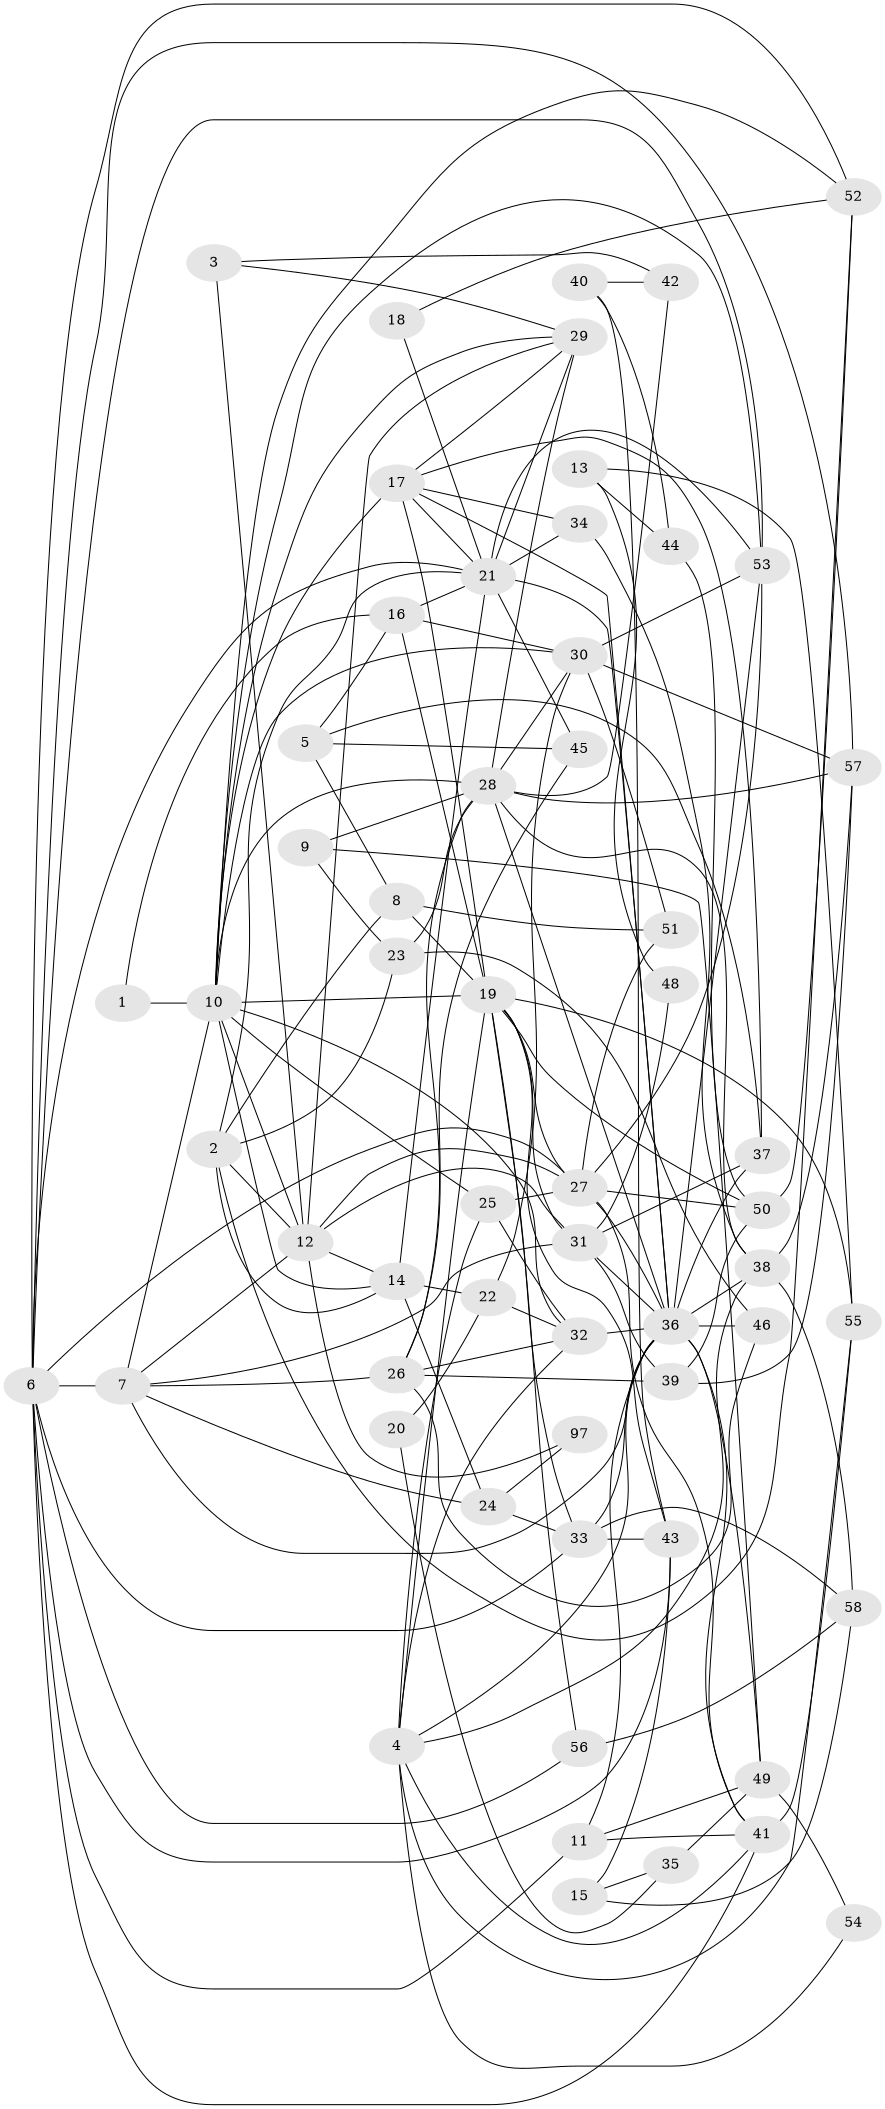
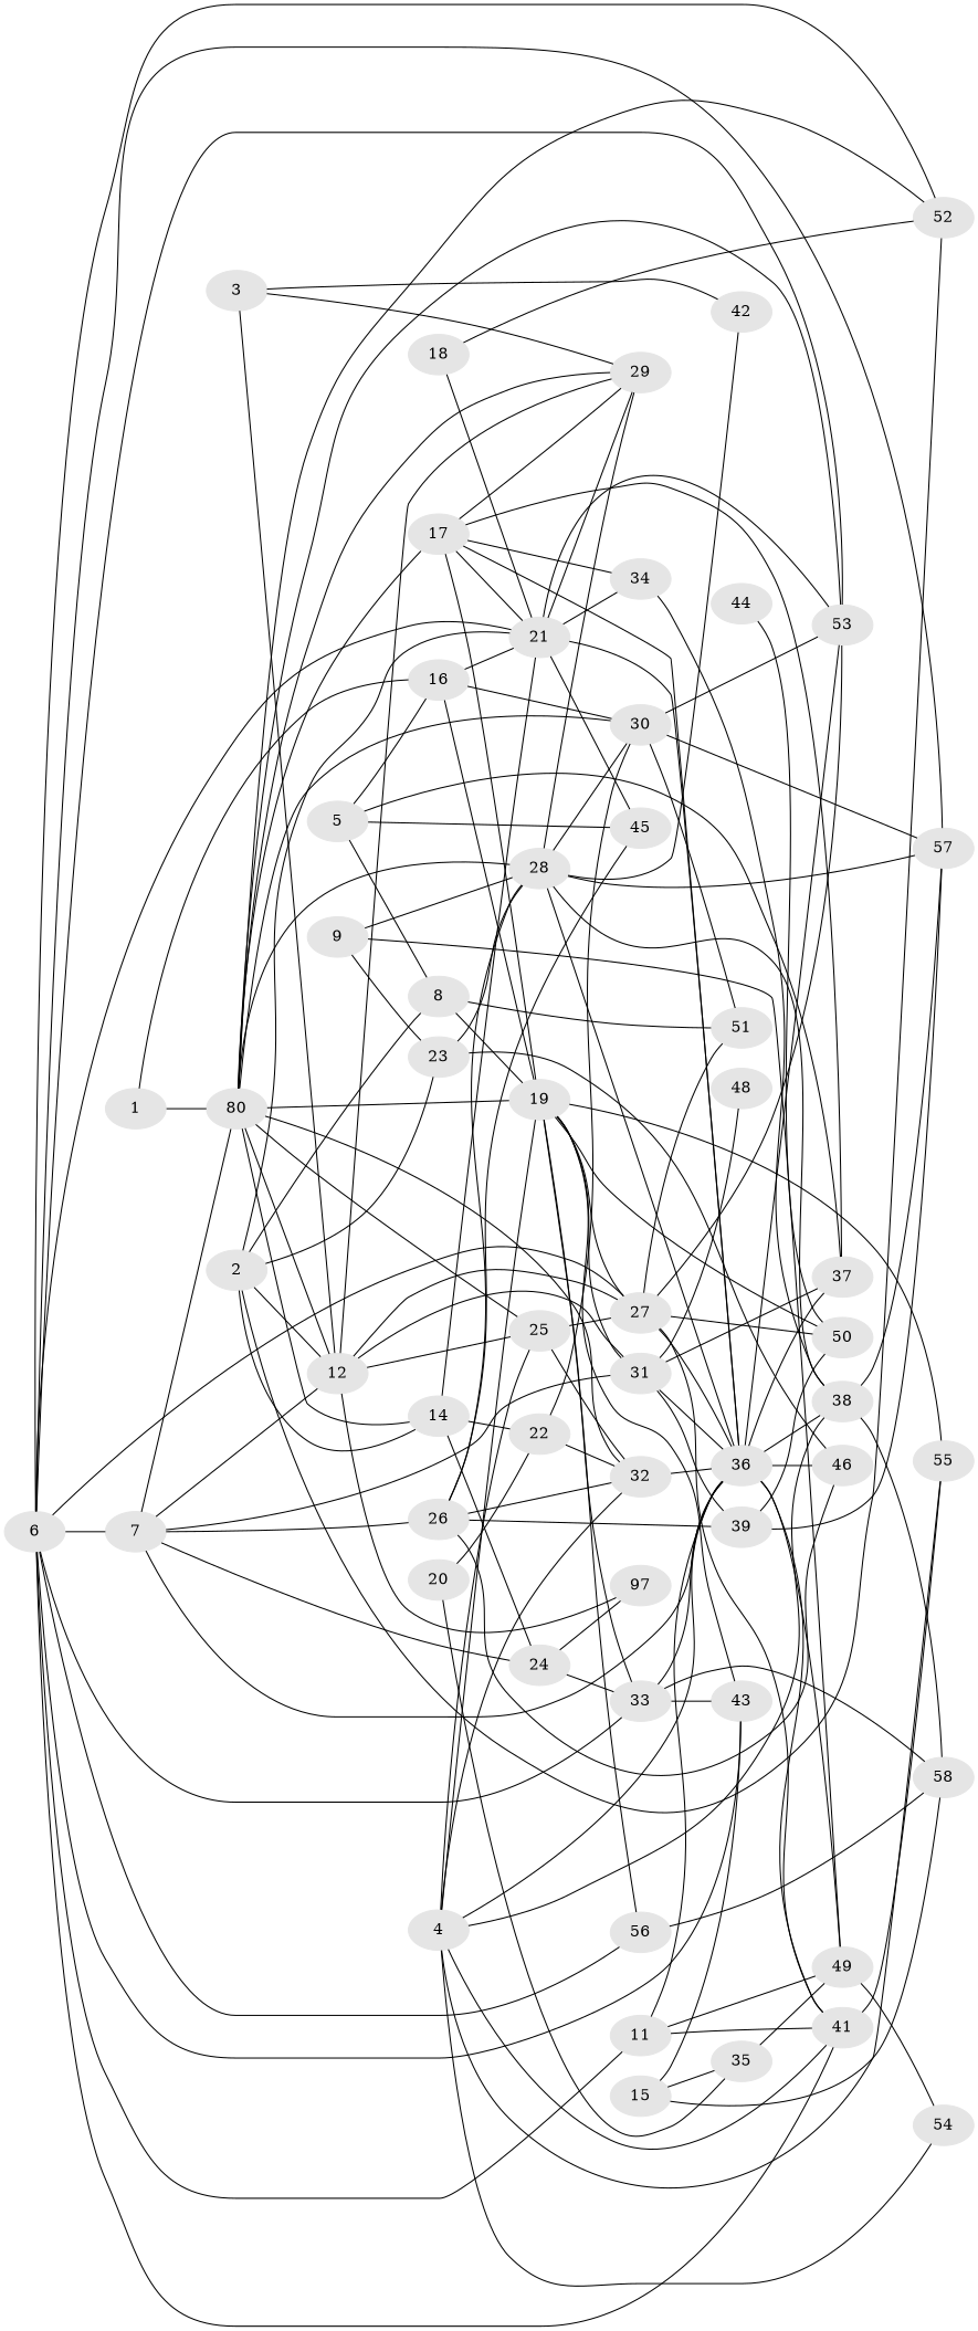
  graph {
    rankdir=LR
    node [color=gray90 style=filled]
    edge [weight=1.0]
    1
-   10
+   10 [label=80]
    16
    12
    14
    52
    29
    19
    25
    32
    53
    28
    17
    30
    21
    2
    8
    23
    51
    27
    31
    n22 [label=97]
    24
    22
    36
    45
    34
    46
    3
    42
    4
    38
    41
    54
    55
    33
    43
    56
    50
    37
    49
    57
    58
    5
    6
    7
    11
    26
    39
    48
    9
-   13
    44
    15
    35
    18
    20
-   40
    1 -- 10 [weight=2.0]
    1 -- 16
    10 -- 12
    10 -- 14
    10 -- 52
    10 -- 29 [weight=2.0]
    10 -- 19 [weight=5.0]
    10 -- 25
    10 -- 32
    10 -- 53
    10 -- 28
    10 -- 17 [weight=2.0]
    10 -- 30
    16 -- 19
    16 -- 30
    16 -- 21
-   12 -- 14
+   12 -- 25
    12 -- 29
    12 -- 27
    12 -- 31
    12 -- n22
    14 -- 21
    14 -- 24
    14 -- 22
    19 -- 27
    19 -- 31
    19 -- 55
    19 -- 33
    19 -- 43
    19 -- 56
    19 -- 50
    25 -- 32
    25 -- 27
    32 -- 36
    28 -- 29
    28 -- 30
    28 -- 36
    28 -- 42
    28 -- 38
    28 -- 57
    17 -- 29
    17 -- 19
    17 -- 21
    17 -- 36
    17 -- 34
    17 -- 37
    30 -- 53
    30 -- 51
    30 -- 57
    21 -- 29
    21 -- 53
    21 -- 36 [weight=3.0]
    21 -- 45
    21 -- 34 [weight=2.0]
    2 -- 12
    2 -- 14
    2 -- 52
    2 -- 21
    2 -- 8
    2 -- 23
    8 -- 19
    8 -- 51
    23 -- 28
    23 -- 46
    27 -- 53
    27 -- 51
    27 -- 36 [weight=2.0]
    27 -- 41
    27 -- 50
    31 -- 36
    31 -- 37
    31 -- 39
    31 -- 48
    24 -- n22
    24 -- 33
    22 -- 32
    22 -- 30
    36 -- 53
    36 -- 46
    36 -- 38
    36 -- 41
    36 -- 37
    36 -- 49 [weight=2.0]
    34 -- 38
    3 -- 12
    3 -- 29
    3 -- 42
    4 -- 19
    4 -- 25
    4 -- 32
    4 -- 36 [weight=2.0]
    4 -- 38
    4 -- 41
    4 -- 54
    4 -- 55
    38 -- 57
    38 -- 58
    41 -- 55
    33 -- 36
    33 -- 43
    33 -- 58
    56 -- 58
-   50 -- 52
    49 -- 54
    5 -- 16
    5 -- 8 [weight=2.0]
    5 -- 45
    5 -- 37
    6 -- 52
    6 -- 53
    6 -- 21
    6 -- 27
    6 -- 41
    6 -- 33
    6 -- 43
    6 -- 56
    6 -- 57
    6 -- 7
    6 -- 11
    7 -- 10
    7 -- 12 [weight=2.0]
    7 -- 31
    7 -- 24
    7 -- 36 [weight=2.0]
    7 -- 26
    11 -- 36 [weight=2.0]
    11 -- 41
    11 -- 49
    26 -- 32
    26 -- 28
    26 -- 45
    26 -- 46
    26 -- 39
    39 -- 50
    39 -- 57
    9 -- 28 [weight=2.0]
    9 -- 23
    9 -- 49
-   13 -- 55
-   13 -- 48
-   13 -- 44
    44 -- 50
    15 -- 43
    15 -- 58
    15 -- 35
    35 -- 49
    18 -- 52
    18 -- 21
    20 -- 22
    20 -- 35
-   40 -- 42
-   40 -- 43
-   40 -- 44
  }
